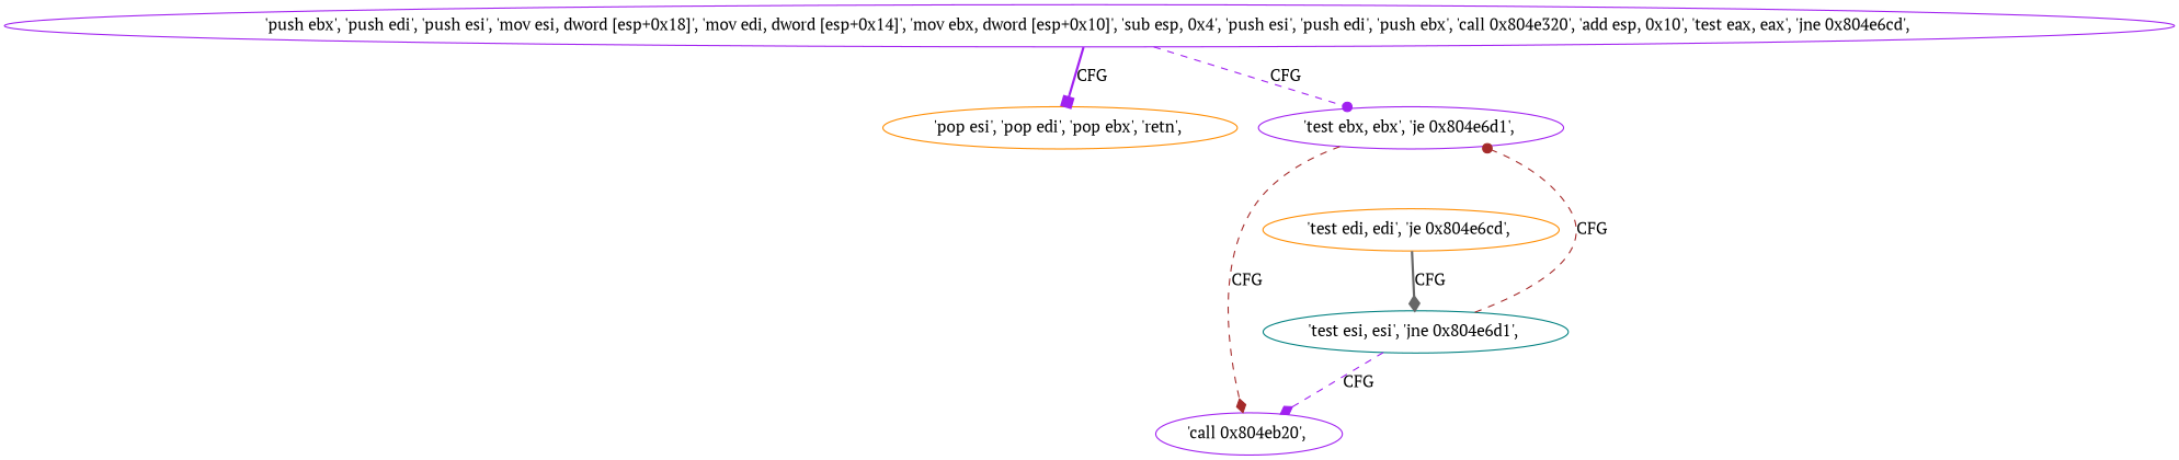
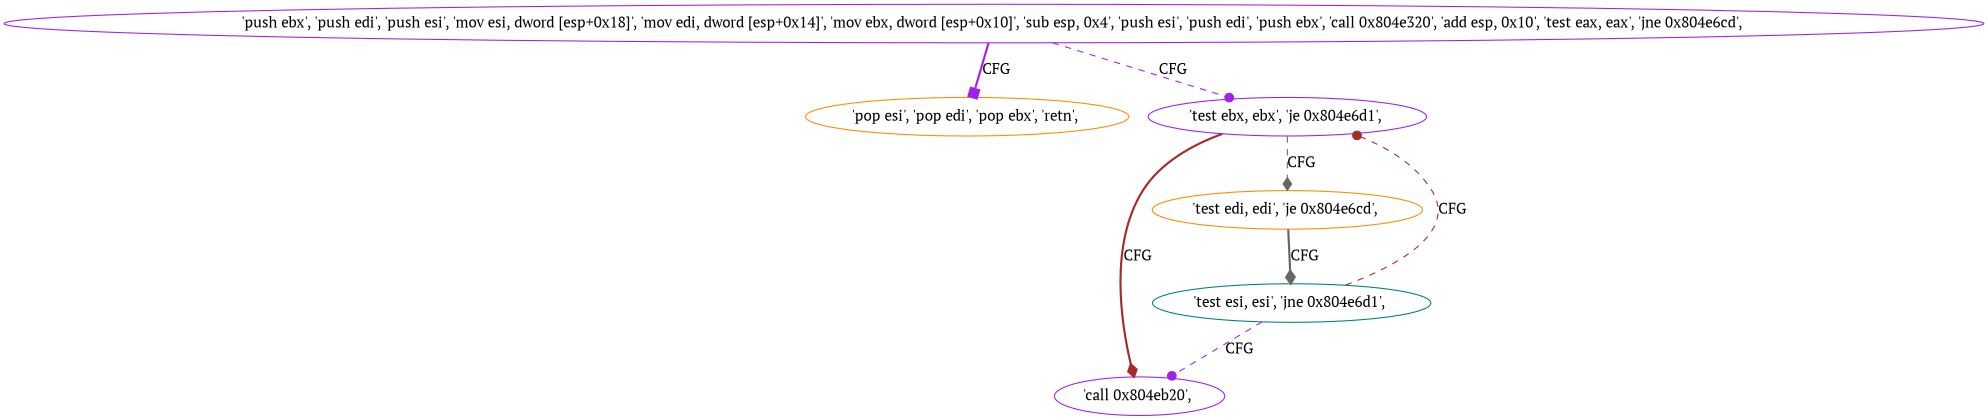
  digraph {
    fontname="PT Serif"
    node [color=purple fontname="PT Serif"]
    edge [arrowhead=dot color=purple fontname="PT Serif" style=dashed]
    n1 [label="'push ebx', 'push edi', 'push esi', 'mov esi, dword [esp+0x18]', 'mov edi, dword [esp+0x14]', 'mov ebx, dword [esp+0x10]', 'sub esp, 0x4', 'push esi', 'push edi', 'push ebx', 'call 0x804e320', 'add esp, 0x10', 'test eax, eax', 'jne 0x804e6cd', "]
    n2 [color=darkorange label="'pop esi', 'pop edi', 'pop ebx', 'retn', "]
    n3 [label="'test ebx, ebx', 'je 0x804e6d1', "]
    n4 [label="'call 0x804eb20', "]
    n5 [color=darkorange label="'test edi, edi', 'je 0x804e6cd', "]
    n6 [color=teal label="'test esi, esi', 'jne 0x804e6d1', "]
    n1 -> n2 [arrowhead=box label=CFG style=bold]
    n1 -> n3 [label=CFG]
-   n3 -> n4 [arrowhead=diamond color=brown label=CFG]
+   n3 -> n4 [arrowhead=diamond color=brown label=CFG style=bold]
+   n3 -> n5 [arrowhead=diamond color=gray40 label=CFG]
    n5 -> n6 [arrowhead=diamond color=gray40 label=CFG style=bold]
    n6 -> n3 [color=brown label=CFG]
-   n6 -> n4 [arrowhead=diamond label=CFG]
+   n6 -> n4 [label=CFG]
  }
